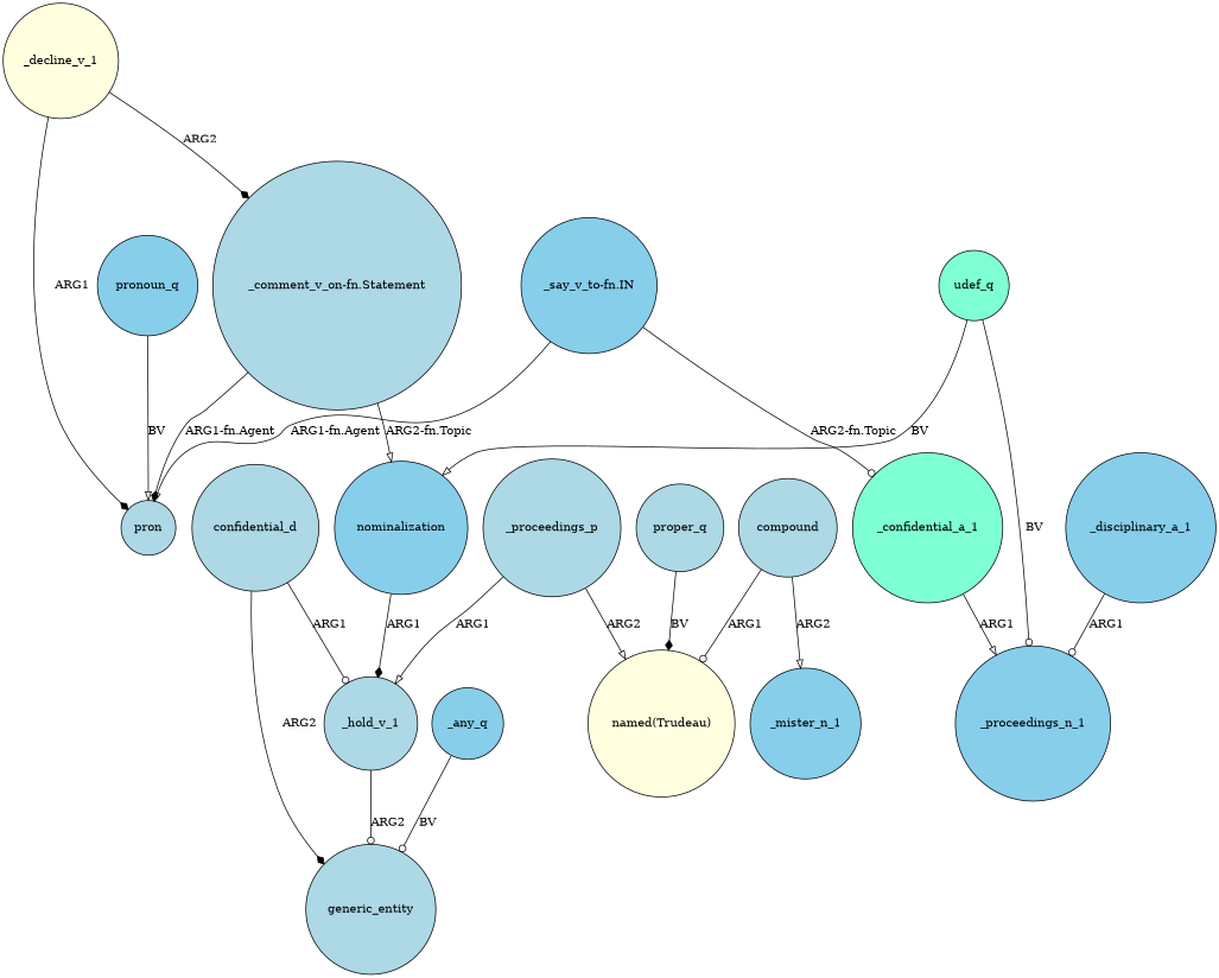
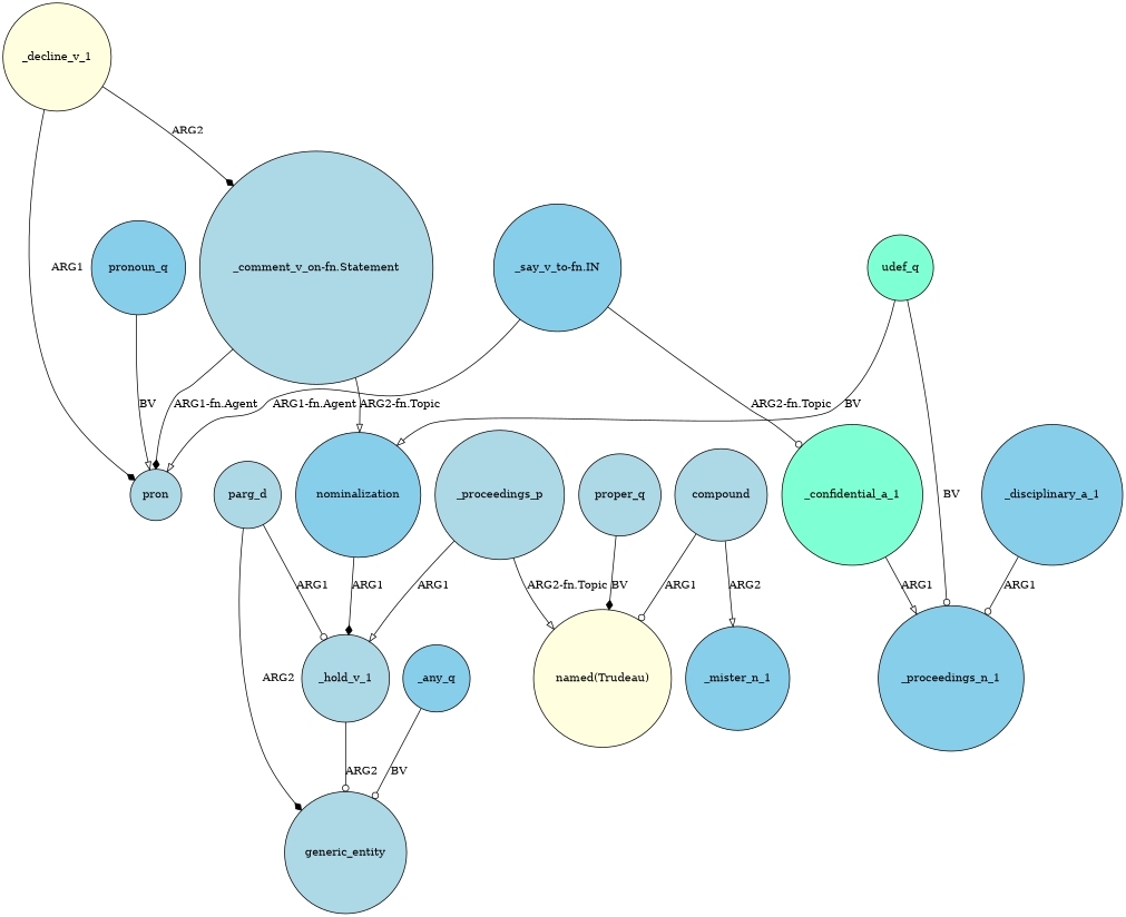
  digraph {
    node [fillcolor=lightblue shape=circle style=filled]
    edge [arrowhead=onormal]
    _decline_v_1 [fillcolor=lightyellow]
    pron
    "_comment_v_on-fn.Statement"
    nominalization [fillcolor=skyblue]
    _confidential_a_1 [fillcolor=aquamarine]
    _proceedings_n_1 [fillcolor=skyblue]
    "_say_v_to-fn.IN" [fillcolor=skyblue]
-   parg_d [label=confidential_d]
+   parg_d
    generic_entity
    _hold_v_1
    _mister_n_1 [fillcolor=skyblue]
    compound
    "named(Trudeau)" [fillcolor=lightyellow]
    udef_q [fillcolor=aquamarine]
    pronoun_q [fillcolor=skyblue]
    n16 [label=_proceedings_p]
    _any_q [fillcolor=skyblue]
    _disciplinary_a_1 [fillcolor=skyblue]
    proper_q
    _decline_v_1 -> pron [arrowhead=diamond label=ARG1]
    _decline_v_1 -> "_comment_v_on-fn.Statement" [arrowhead=diamond label=ARG2]
    "_comment_v_on-fn.Statement" -> pron [arrowhead=diamond label="ARG1-fn.Agent"]
    "_comment_v_on-fn.Statement" -> nominalization [label="ARG2-fn.Topic"]
    nominalization -> _hold_v_1 [arrowhead=diamond label=ARG1]
    _confidential_a_1 -> _proceedings_n_1 [label=ARG1]
    "_say_v_to-fn.IN" -> pron [label="ARG1-fn.Agent"]
    "_say_v_to-fn.IN" -> _confidential_a_1 [arrowhead=odot label="ARG2-fn.Topic"]
    parg_d -> generic_entity [arrowhead=diamond label=ARG2]
    parg_d -> _hold_v_1 [arrowhead=odot label=ARG1]
    _hold_v_1 -> generic_entity [arrowhead=odot label=ARG2]
    compound -> _mister_n_1 [label=ARG2]
    compound -> "named(Trudeau)" [arrowhead=odot label=ARG1]
    udef_q -> nominalization [label=BV]
    udef_q -> _proceedings_n_1 [arrowhead=odot label=BV]
    pronoun_q -> pron [label=BV]
    n16 -> _hold_v_1 [label=ARG1]
-   n16 -> "named(Trudeau)" [label=ARG2]
+   n16 -> "named(Trudeau)" [label="ARG2-fn.Topic"]
    _any_q -> generic_entity [arrowhead=odot label=BV]
    _disciplinary_a_1 -> _proceedings_n_1 [arrowhead=odot label=ARG1]
    proper_q -> "named(Trudeau)" [arrowhead=diamond label=BV]
  }
